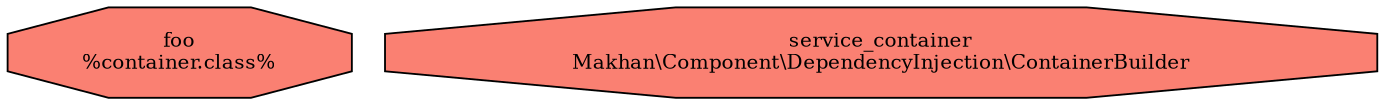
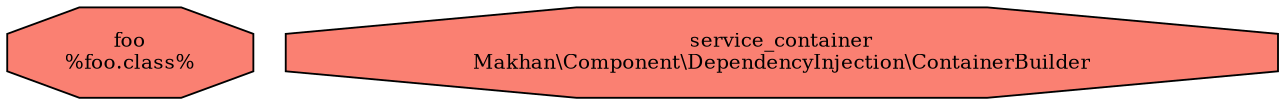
  digraph {
    fontname="DejaVu Serif"
    node [fillcolor=salmon fontname="DejaVu Serif" fontsize=11 shape=octagon style=filled]
-   n1 [label="foo\n%container.class%\n"]
+   n1 [label="foo\n%foo.class%\n"]
    n2 [label="service_container\nMakhan\\Component\\DependencyInjection\\ContainerBuilder\n"]
  }
